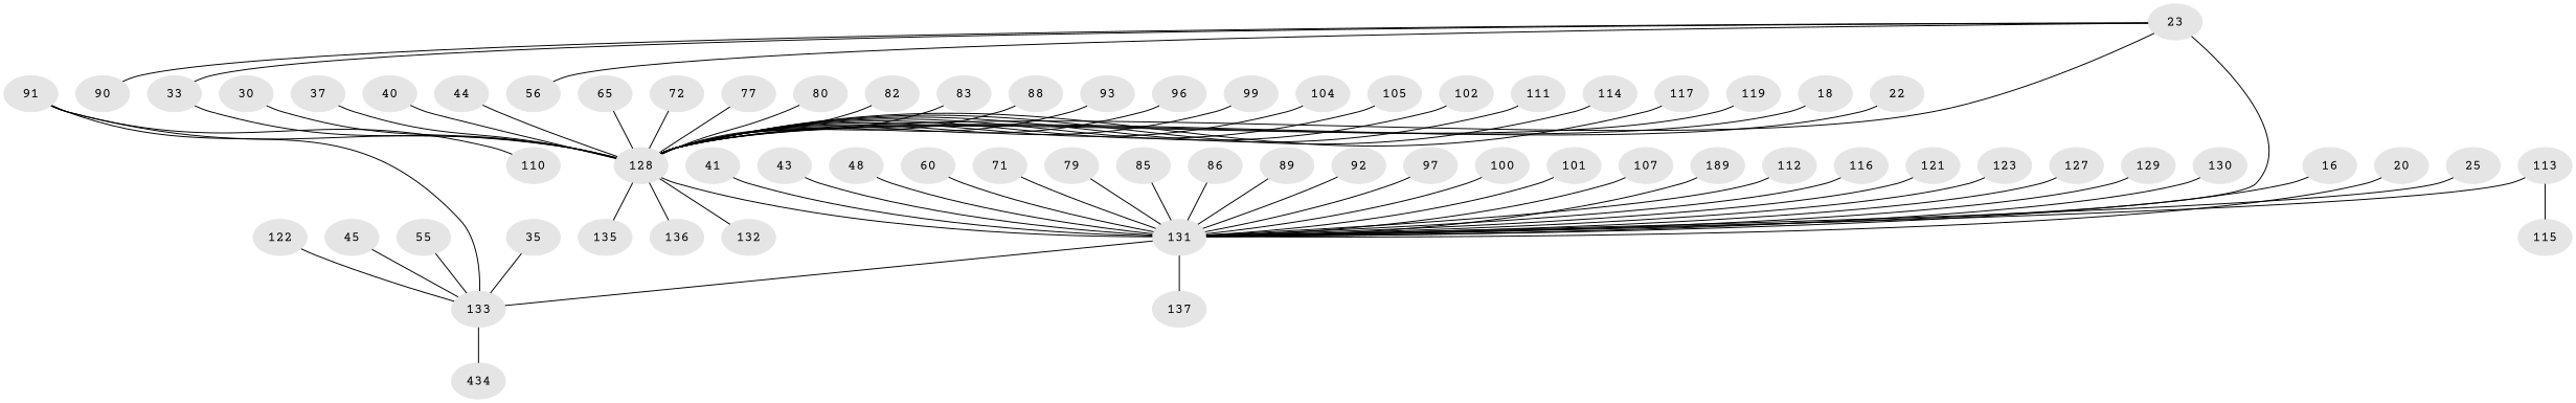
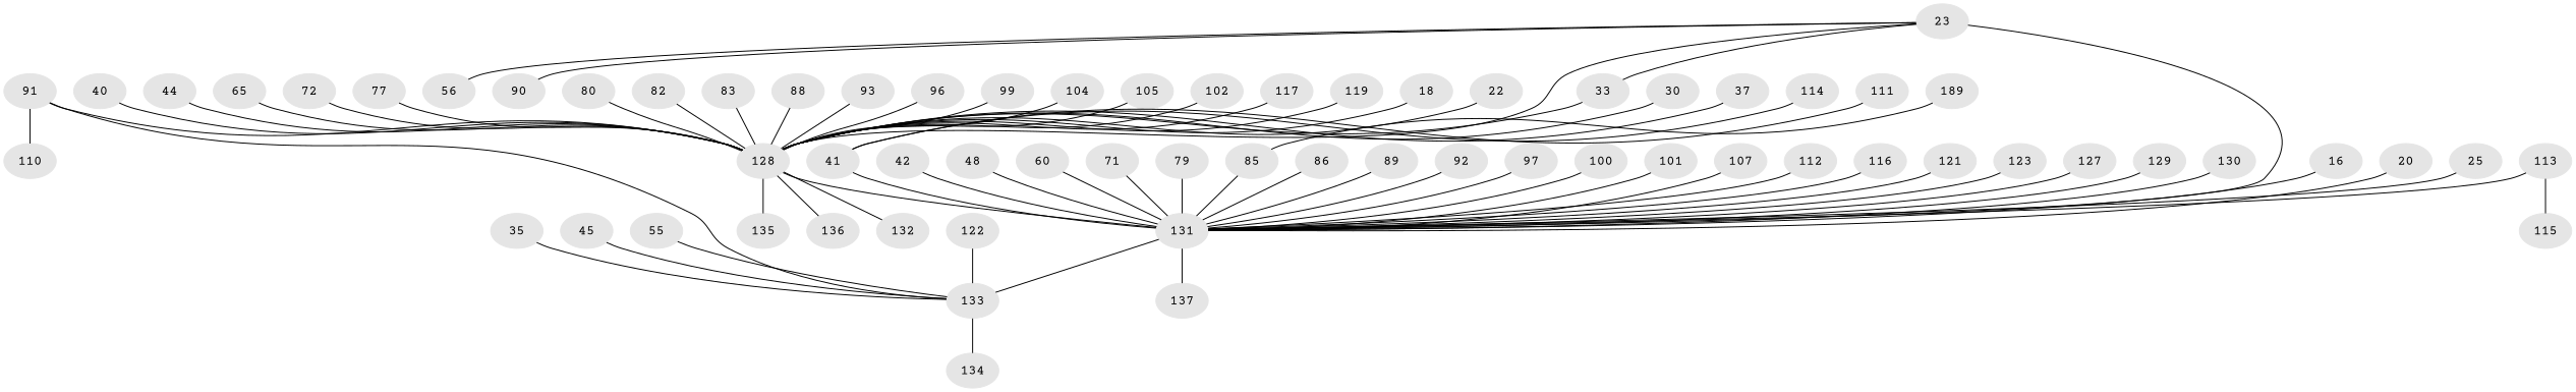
  graph {
    fontname="Courier Prime"
    node [color=gray90 fontname="Courier Prime" style=filled]
    edge [fontname="Courier Prime"]
    131 [super="+74+63+106+98"]
    133 [super="+126+14+31+84+23"]
    137 [super="+39+94+124"]
    16
    128 [super="+118+103+125"]
    132
    135
    136
    18
    20 [super="+11"]
    22
    25
    n13 [label=23 super="+9"]
    33
    56
    90
    30
-   134 [label=434]
+   134
    35
    37
    40
    41
-   43
+   43 [label=42]
    44
    45
    48
    55
    60
    65
    71
    72
    77
    79
    80
    82
    83 [super="+73"]
    85
    86
    88
    89
    91 [super="+54+26"]
    110
    92 [super="+61"]
    93
    96
    97
    99
    100
    101 [super="+78"]
    104
    105
    107
    n53 [label=102]
    n54 [label=189 super="+68"]
    111 [super="+7"]
    112
    113 [super="+75+102"]
    115
    114
    116 [super="+69"]
    117
    119 [super="+58"]
    121
    122 [super="+49"]
    123
    127
    129
    130
    131 -- 133 [weight=4]
    131 -- 137 [weight=3]
    133 -- 134
    16 -- 131
    128 -- 131 [weight=20]
    128 -- 132
    128 -- 135
    128 -- 136
    18 -- 128
    20 -- 131 [weight=2]
    22 -- 128
    25 -- 131
    n13 -- 131 [weight=5]
    n13 -- 128
    n13 -- 33
    n13 -- 56
    n13 -- 90 [weight=2]
    33 -- 128
    30 -- 128
    35 -- 133
    37 -- 128
    40 -- 128
    41 -- 131
    43 -- 131
    44 -- 128
    45 -- 133
    48 -- 131
    55 -- 133
    60 -- 131
    65 -- 128
    71 -- 131
    72 -- 128
    77 -- 128
    79 -- 131
    80 -- 128
    82 -- 128
    83 -- 128
    85 -- 131
    86 -- 131
    88 -- 128
    89 -- 131
    91 -- 133 [weight=2]
    91 -- 128 [weight=5]
    91 -- 110
    92 -- 131 [weight=2]
    93 -- 128
    96 -- 128
    97 -- 131
    99 -- 128
    100 -- 131
    101 -- 131 [weight=3]
    104 -- 128
    105 -- 128
    107 -- 131
    n53 -- 128
-   n54 -- 131 [weight=3]
-   111 -- 128
+   n54 -- 85 [weight=3]
+   111 -- 41
    112 -- 131
    113 -- 131 [weight=2]
    113 -- 115
-   114 -- 128
+   114 -- 41
    116 -- 131
    117 -- 128
    119 -- 128
    121 -- 131
    122 -- 133 [weight=2]
    123 -- 131
    127 -- 131
    129 -- 131
    130 -- 131
  }
